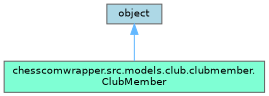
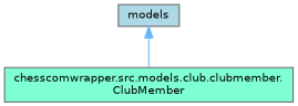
  digraph {
    node [color=gray40 fontname=Helvetica fontsize=10 shape=box style=filled]
    n1 [fillcolor=aquamarine fontcolor=black height=0.2 label="chesscomwrapper.src.models.club.clubmember.\lClubMember" width=0.4]
-   n2 [fillcolor=lightblue height=0.2 label=object width=0.4]
+   n2 [fillcolor=lightblue height=0.2 label=models width=0.4]
    n2 -> n1 [color=steelblue1 dir=back fontname=Helvetica fontsize=10 labelfontname=Helvetica labelfontsize=10 style=solid]
  }
